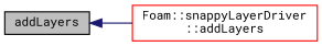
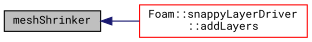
  digraph {
    rankdir=LR
    fontname="Roboto Mono"
    node [fontname="Roboto Mono" fontsize=10 shape=record]
-   n1 [color=black fillcolor=grey75 fontcolor=black height=0.2 label=addLayers style=filled width=0.4]
+   n1 [color=black fillcolor=grey75 fontcolor=black height=0.2 label=meshShrinker style=filled width=0.4]
    n2 [color=red height=0.2 label="Foam::snappyLayerDriver\l::addLayers" width=0.4]
    n1 -> n2 [color=midnightblue dir=back fontname="Roboto Mono" fontsize=10 labelfontname=Helvetica labelfontsize=10 style=solid]
  }
